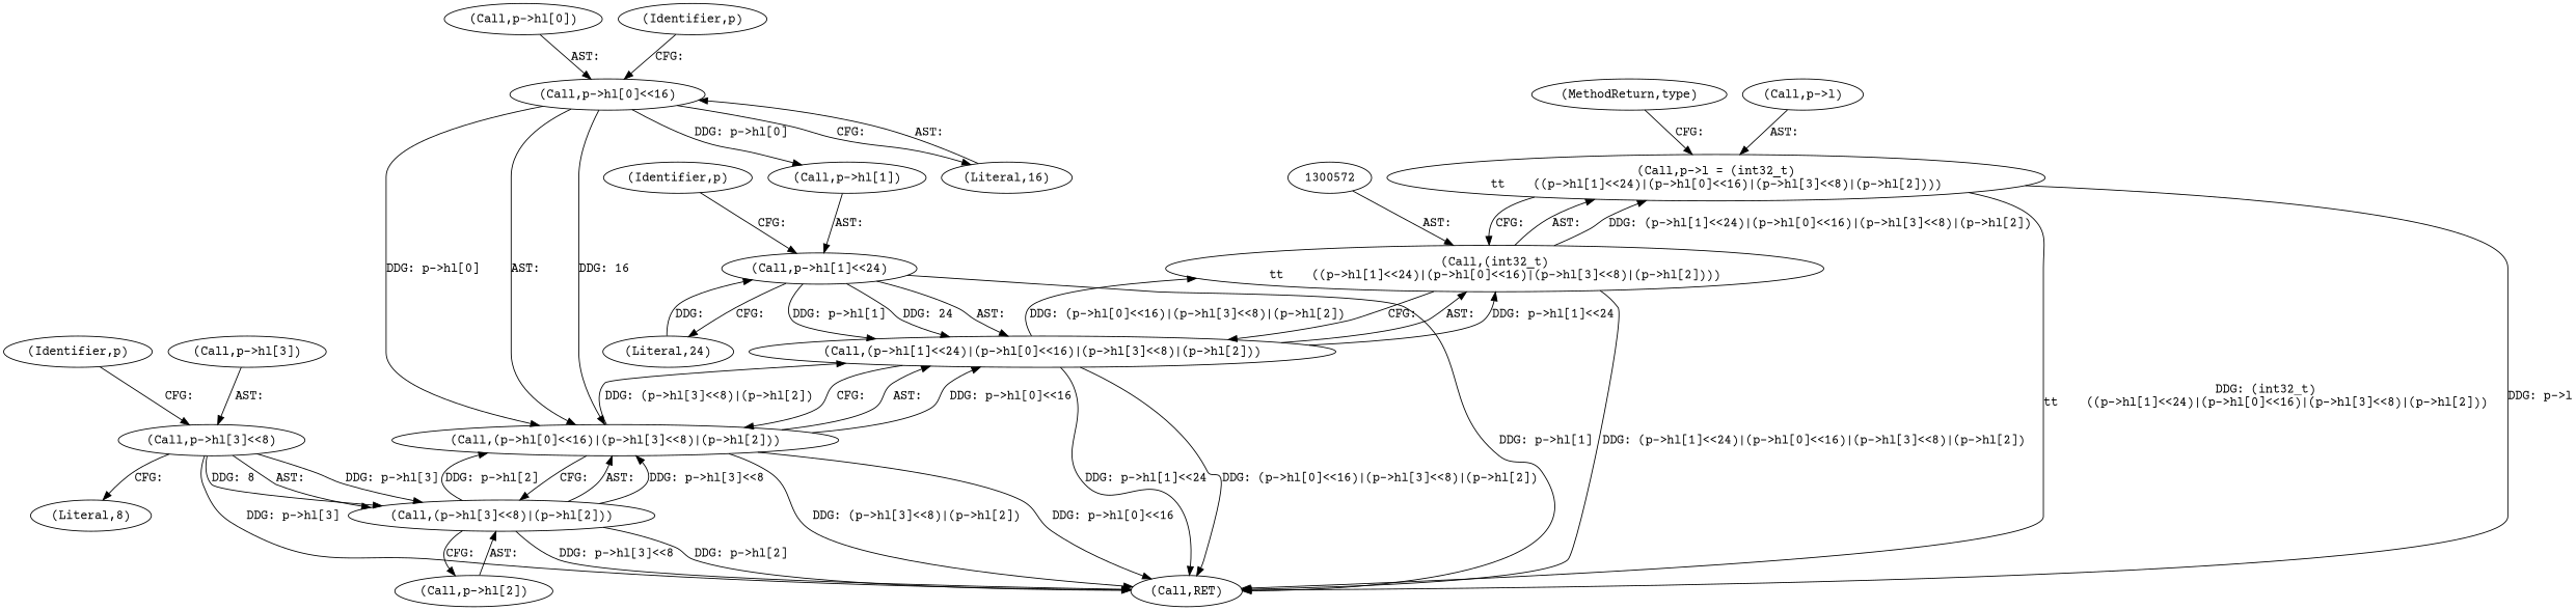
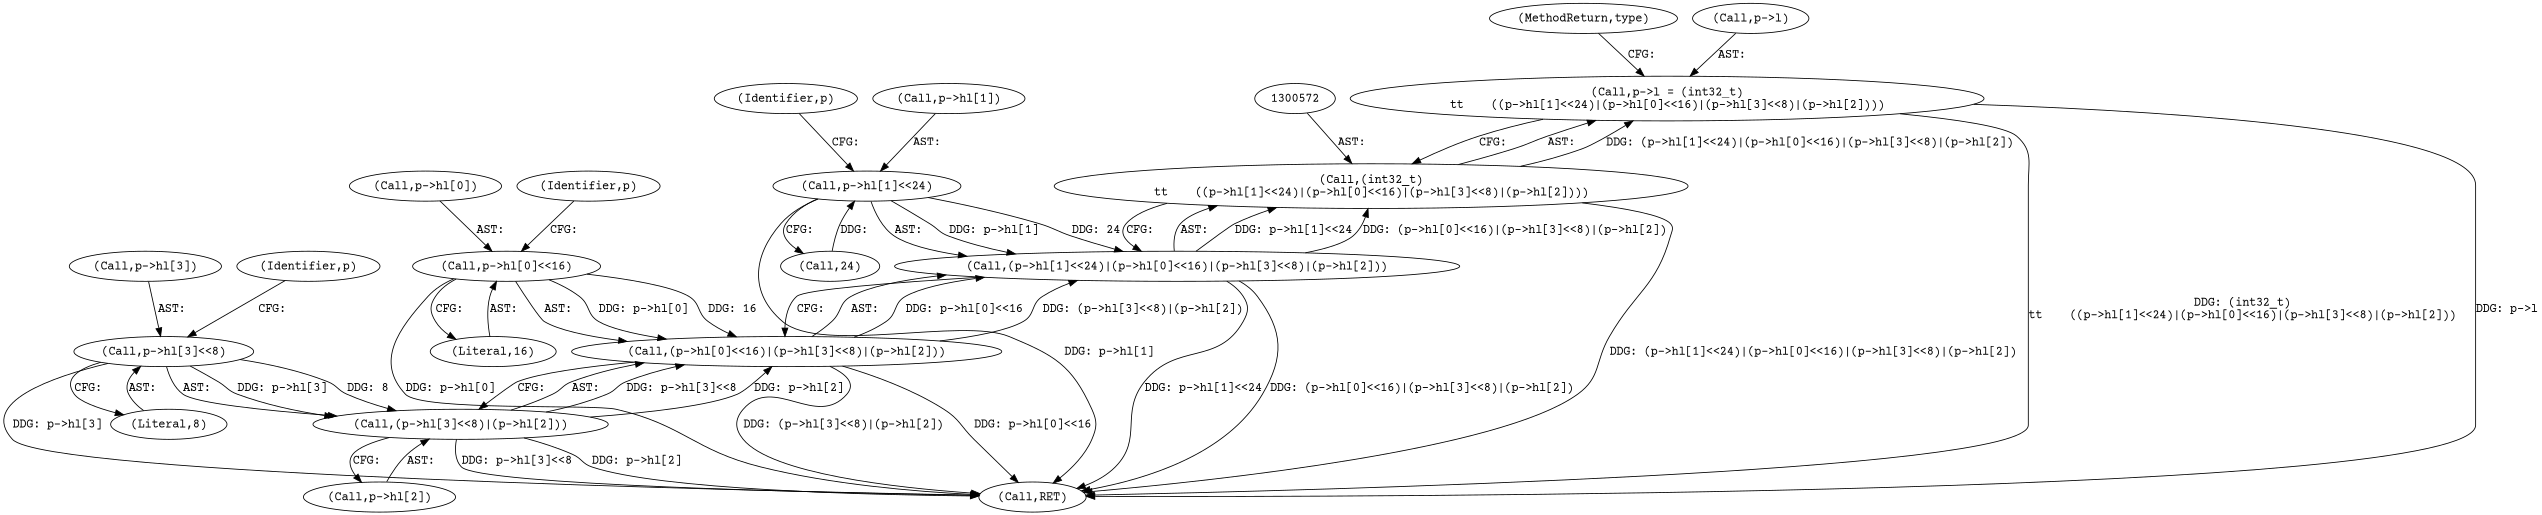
  digraph {
    fontname="Courier Prime"
    node [fontname="Courier Prime"]
    edge [fontname="Courier Prime"]
    n1 [label="(Call,p->l = (int32_t)\n\t\t    ((p->hl[1]<<24)|(p->hl[0]<<16)|(p->hl[3]<<8)|(p->hl[2])))"]
    n2 [label="(Call,(int32_t)\n\t\t    ((p->hl[1]<<24)|(p->hl[0]<<16)|(p->hl[3]<<8)|(p->hl[2])))"]
    n3 [label="(Call,RET)"]
    n4 [label="(Call,(p->hl[1]<<24)|(p->hl[0]<<16)|(p->hl[3]<<8)|(p->hl[2]))"]
    n5 [label="(Call,(p->hl[0]<<16)|(p->hl[3]<<8)|(p->hl[2]))"]
    n6 [label="(Call,(p->hl[3]<<8)|(p->hl[2]))"]
    n7 [label="(Call,p->hl[1]<<24)"]
-   n8 [label="(Literal,24)"]
+   n8 [label="(Call,24)"]
    n9 [label="(Call,p->hl[2])"]
    n10 [label="(Call,p->hl[0]<<16)"]
    n11 [label="(Literal,16)"]
    n12 [label="(Call,p->hl[3]<<8)"]
    n13 [label="(Literal,8)"]
    n14 [label="(Call,p->hl[0])"]
    n15 [label="(MethodReturn,type)"]
    n16 [label="(Identifier,p)"]
    n17 [label="(Identifier,p)"]
    n18 [label="(Call,p->hl[1])"]
    n19 [label="(Call,p->l)"]
    n20 [label="(Call,p->hl[3])"]
    n21 [label="(Identifier,p)"]
    n22 [label=1300572]
    n1 -> n2 [label="CFG: "]
    n1 -> n3 [label="DDG: (int32_t)\n\t\t    ((p->hl[1]<<24)|(p->hl[0]<<16)|(p->hl[3]<<8)|(p->hl[2]))"]
    n1 -> n3 [label="DDG: p->l"]
    n2 -> n1 [label="AST: "]
    n2 -> n1 [label="DDG: (p->hl[1]<<24)|(p->hl[0]<<16)|(p->hl[3]<<8)|(p->hl[2])"]
    n2 -> n3 [label="DDG: (p->hl[1]<<24)|(p->hl[0]<<16)|(p->hl[3]<<8)|(p->hl[2])"]
    n2 -> n4 [label="CFG: "]
    n4 -> n2 [label="AST: "]
    n4 -> n2 [label="DDG: p->hl[1]<<24"]
    n4 -> n2 [label="DDG: (p->hl[0]<<16)|(p->hl[3]<<8)|(p->hl[2])"]
    n4 -> n3 [label="DDG: p->hl[1]<<24"]
    n4 -> n3 [label="DDG: (p->hl[0]<<16)|(p->hl[3]<<8)|(p->hl[2])"]
    n4 -> n5 [label="CFG: "]
    n5 -> n3 [label="DDG: (p->hl[3]<<8)|(p->hl[2])"]
    n5 -> n3 [label="DDG: p->hl[0]<<16"]
    n5 -> n4 [label="AST: "]
    n5 -> n4 [label="DDG: p->hl[0]<<16"]
    n5 -> n4 [label="DDG: (p->hl[3]<<8)|(p->hl[2])"]
    n5 -> n6 [label="CFG: "]
    n6 -> n3 [label="DDG: p->hl[3]<<8"]
    n6 -> n3 [label="DDG: p->hl[2]"]
    n6 -> n5 [label="AST: "]
    n6 -> n5 [label="DDG: p->hl[3]<<8"]
    n6 -> n5 [label="DDG: p->hl[2]"]
    n6 -> n9 [label="CFG: "]
    n7 -> n3 [label="DDG: p->hl[1]"]
    n7 -> n4 [label="AST: "]
    n7 -> n4 [label="DDG: p->hl[1]"]
    n7 -> n4 [label="DDG: 24"]
    n7 -> n8 [label="CFG: "]
    n8 -> n7 [label="DDG: "]
    n9 -> n6 [label="AST: "]
-   n10 -> n18 [label="DDG: p->hl[0]"]
+   n10 -> n3 [label="DDG: p->hl[0]"]
    n10 -> n5 [label="AST: "]
    n10 -> n5 [label="DDG: p->hl[0]"]
    n10 -> n5 [label="DDG: 16"]
    n10 -> n11 [label="CFG: "]
    n11 -> n10 [label="AST: "]
    n12 -> n3 [label="DDG: p->hl[3]"]
    n12 -> n6 [label="AST: "]
    n12 -> n6 [label="DDG: p->hl[3]"]
    n12 -> n6 [label="DDG: 8"]
    n12 -> n13 [label="CFG: "]
+   n13 -> n12 [label="AST: "]
    n14 -> n10 [label="AST: "]
    n15 -> n1 [label="CFG: "]
    n16 -> n7 [label="CFG: "]
    n17 -> n10 [label="CFG: "]
    n18 -> n7 [label="AST: "]
    n19 -> n1 [label="AST: "]
    n20 -> n12 [label="AST: "]
    n21 -> n12 [label="CFG: "]
    n22 -> n2 [label="AST: "]
  }
